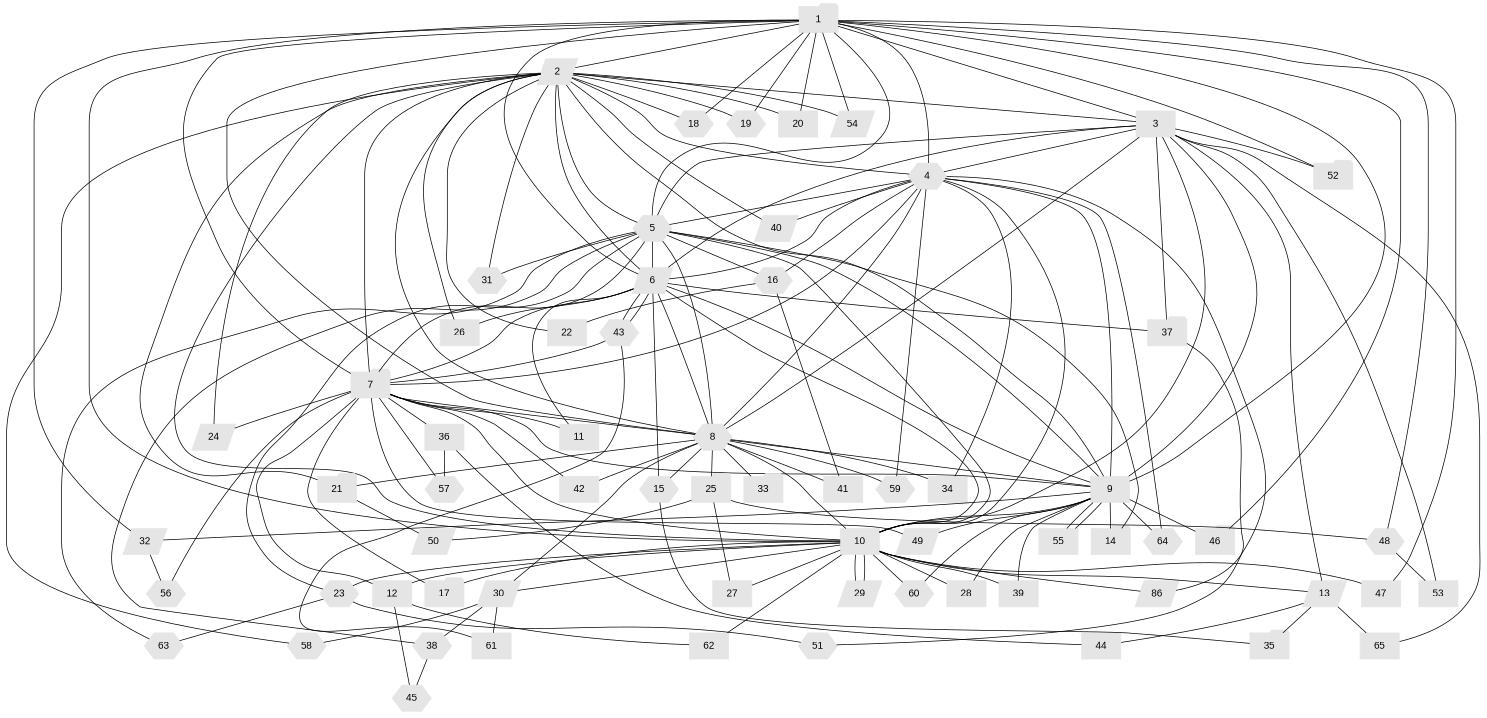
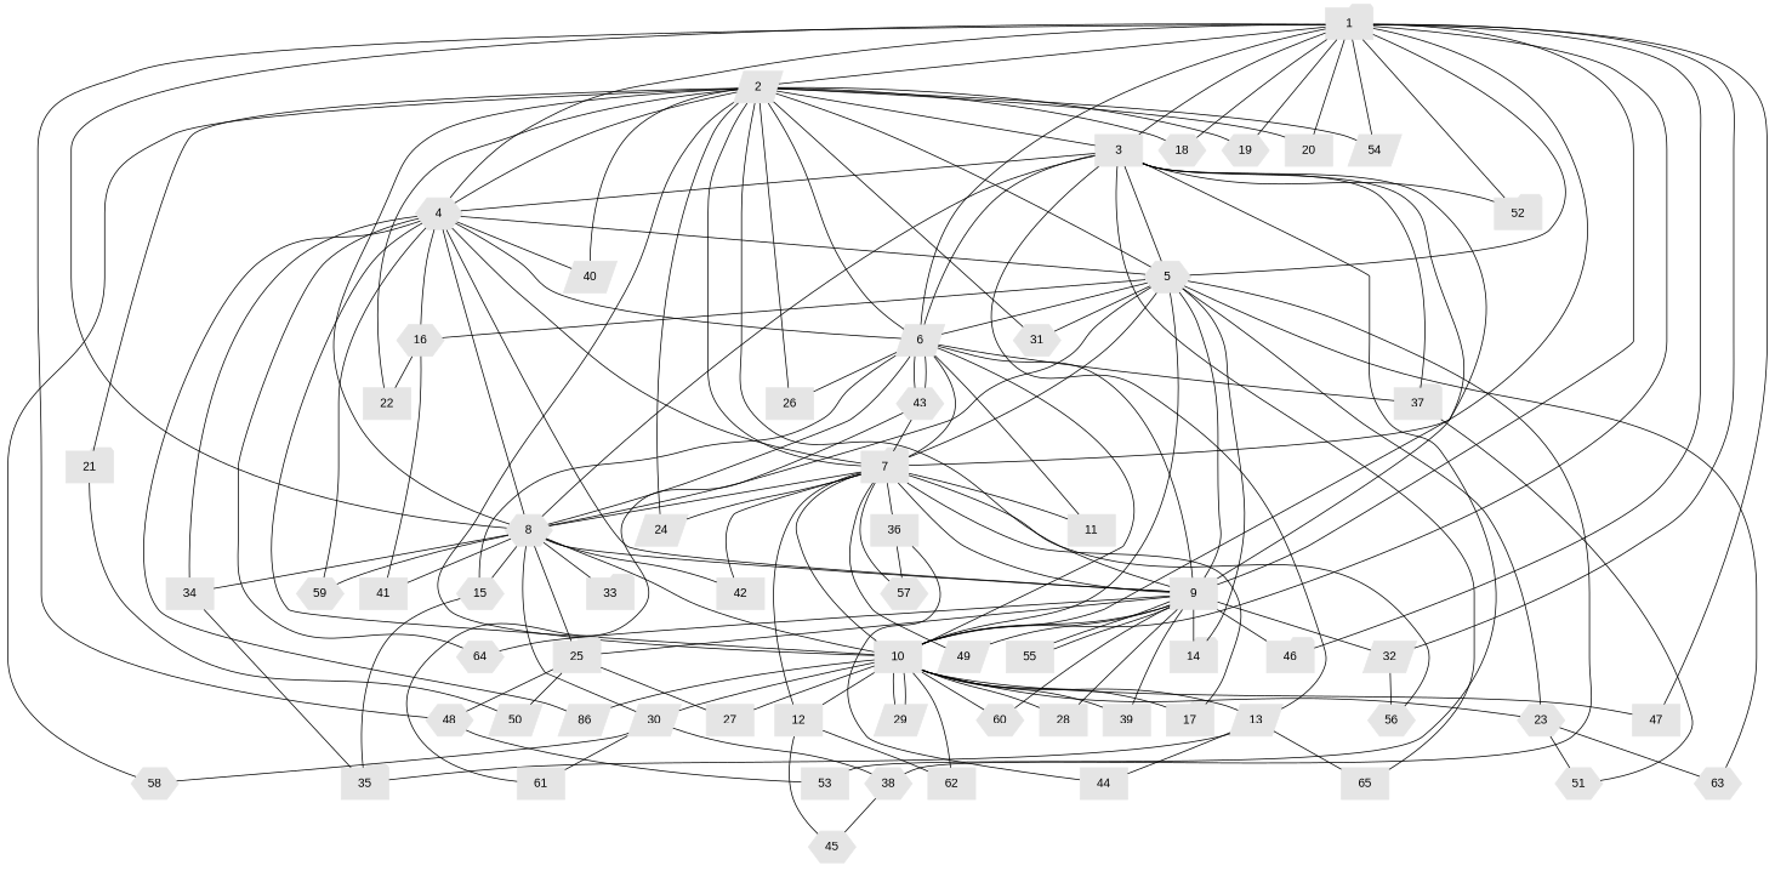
  graph {
    fontname="Liberation Sans"
    node [color=gray90 fontname="Liberation Sans" shape=box style=filled]
    edge [fontname="Liberation Sans"]
    1 [shape=folder]
    2 [shape=parallelogram]
    3
    4 [shape=hexagon]
    5 [shape=hexagon]
    6 [shape=parallelogram]
    7 [shape=folder]
    8 [shape=hexagon]
    9
    10
    18 [shape=hexagon]
    19 [shape=hexagon]
    20
    32 [shape=parallelogram]
    46 [shape=folder]
    47
    48 [shape=hexagon]
    52 [shape=folder]
    54 [shape=parallelogram]
    21 [shape=folder]
    22
    24 [shape=parallelogram]
    26
    31 [shape=hexagon]
    40 [shape=parallelogram]
    58 [shape=hexagon]
    13 [shape=parallelogram]
    37 [shape=folder]
    53
    65
    16 [shape=hexagon]
    34
    59 [shape=hexagon]
    64 [shape=hexagon]
    n35 [label=86 shape=parallelogram]
    14 [shape=folder]
    23 [shape=hexagon]
    38 [shape=hexagon]
    63 [shape=hexagon]
    11
    15 [shape=hexagon]
    43 [shape=hexagon]
    12
    17 [shape=folder]
    36
    42
    49 [shape=parallelogram]
    56 [shape=hexagon]
    57 [shape=hexagon]
    25 [shape=folder]
    30 [shape=parallelogram]
    33 [shape=folder]
    41
    28
    39
    55
    60 [shape=hexagon]
    27
    29 [shape=parallelogram]
    62
    50 [shape=parallelogram]
    44
    35 [shape=folder]
    51 [shape=hexagon]
    45 [shape=hexagon]
    61
    1 -- 2
    1 -- 3
    1 -- 4
    1 -- 5
    1 -- 6
    1 -- 7
    1 -- 8
    1 -- 9
    1 -- 10
    1 -- 18
    1 -- 19
    1 -- 20
    1 -- 32
    1 -- 46
    1 -- 47
    1 -- 48
    1 -- 52
    1 -- 54
    2 -- 3
    2 -- 4
    2 -- 5
    2 -- 6
    2 -- 7
    2 -- 8
    2 -- 9
    2 -- 10
    2 -- 18
    2 -- 19
    2 -- 20
    2 -- 54
    2 -- 21
    2 -- 22
    2 -- 24
    2 -- 26
    2 -- 31
    2 -- 40
    2 -- 58
    3 -- 4
    3 -- 5
    3 -- 6
    3 -- 8
    3 -- 9
    3 -- 10
    3 -- 52
    3 -- 13
    3 -- 37
    3 -- 53
    3 -- 65
    4 -- 5
    4 -- 6
    4 -- 7
    4 -- 8
    4 -- 9
    4 -- 10
    4 -- 40
    4 -- 16
    4 -- 34
    4 -- 59
    4 -- 64
    4 -- n35
    5 -- 6
    5 -- 7
    5 -- 8
    5 -- 9
    5 -- 10
    5 -- 31
    5 -- 16
    5 -- 14
    5 -- 23
    5 -- 38
    5 -- 63
    6 -- 7
    6 -- 8
    6 -- 9
    6 -- 10
    6 -- 26
    6 -- 37
    6 -- 11
    6 -- 15
    6 -- 43
    6 -- 43
    7 -- 8
    7 -- 9
    7 -- 10
    7 -- 24
    7 -- 11
    7 -- 12
    7 -- 17
    7 -- 36
    7 -- 42
    7 -- 49
    7 -- 56
    7 -- 57
    8 -- 9
    8 -- 10
-   8 -- 21
    8 -- 34
    8 -- 59
    8 -- 15
    8 -- 42
    8 -- 25
    8 -- 30
    8 -- 33
    8 -- 41
    9 -- 10
    9 -- 32
    9 -- 46
    9 -- 64
    9 -- 14
    9 -- 49
+   9 -- 25
    9 -- 28
    9 -- 39
    9 -- 55
    9 -- 55
    9 -- 60
    10 -- 47
    10 -- 13
    10 -- n35
    10 -- 23
    10 -- 12
    10 -- 17
    10 -- 30
    10 -- 28
    10 -- 39
    10 -- 60
    10 -- 27
    10 -- 29
    10 -- 29
    10 -- 62
    32 -- 56
    48 -- 53
    21 -- 50
    13 -- 65
    13 -- 44
    13 -- 35
    37 -- 51
    16 -- 22
    16 -- 41
+   34 -- 35
    23 -- 63
    23 -- 51
    38 -- 45
    15 -- 35
    43 -- 7
    43 -- 61
    12 -- 62
    12 -- 45
    36 -- 57
    36 -- 44
    25 -- 48
    25 -- 27
    25 -- 50
    30 -- 58
    30 -- 38
    30 -- 61
  }
